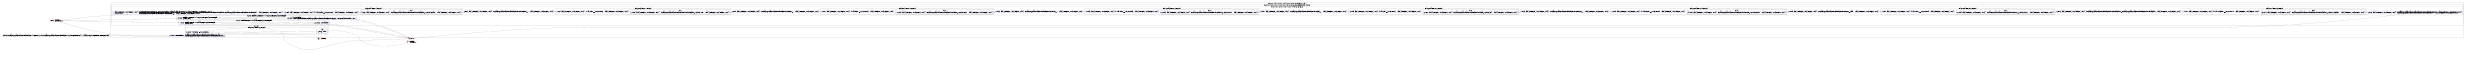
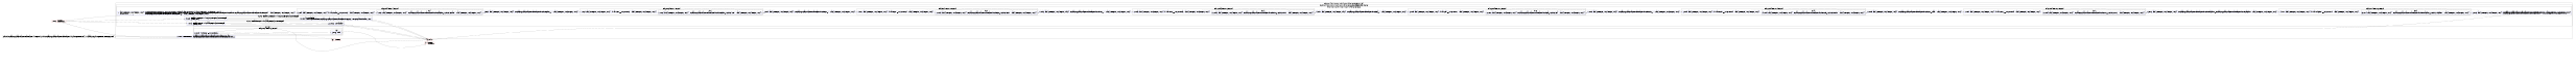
  digraph {
    rankdir=LR
    node [color=blue shape=record]
    n1 [label="{4\:\ 0x0051|Catch:\{ JSONException \-\> 0x0139, Exception \-\> 0x0134 \}\l|com.ghanapostgps.ghanapost.fragments.LocationFragment.this.CodeDigitalAddress = r7.getString(\"GPSName\")     \/\/ Catch:\{ JSONException \-\> 0x0139, Exception \-\> 0x0134 \}\l}"]
    n2 [label="{3\:\ 0x004f|Catch:\{ JSONException \-\> 0x0139, Exception \-\> 0x0134 \}\l|if (r7.has(\"GPSName\") == true) goto L_0x0051     \/\/ Catch:\{ JSONException \-\> 0x0139, Exception \-\> 0x0134 \}\l}"]
    n3 [label="{7\:\ 0x006d|Catch:\{ JSONException \-\> 0x0139, Exception \-\> 0x0134 \}\l|com.ghanapostgps.ghanapost.fragments.LocationFragment.this.CodeStreetAddress = r7.getString(\"Street\")     \/\/ Catch:\{ JSONException \-\> 0x0139, Exception \-\> 0x0134 \}\l}"]
    n4 [label="{6\:\ 0x006b|Catch:\{ JSONException \-\> 0x0139, Exception \-\> 0x0134 \}\l|if (r7.has(\"Street\") == true) goto L_0x006d     \/\/ Catch:\{ JSONException \-\> 0x0139, Exception \-\> 0x0134 \}\l}"]
    n5 [label="{10\:\ 0x0089|Catch:\{ JSONException \-\> 0x0139, Exception \-\> 0x0134 \}\l|com.ghanapostgps.ghanapost.fragments.LocationFragment.this.CodeRegion = r7.getString(\"Region\")     \/\/ Catch:\{ JSONException \-\> 0x0139, Exception \-\> 0x0134 \}\l}"]
    n6 [label="{9\:\ 0x0087|Catch:\{ JSONException \-\> 0x0139, Exception \-\> 0x0134 \}\l|if (r7.has(\"Region\") == true) goto L_0x0089     \/\/ Catch:\{ JSONException \-\> 0x0139, Exception \-\> 0x0134 \}\l}"]
    n7 [label="{13\:\ 0x00a5|Catch:\{ JSONException \-\> 0x0139, Exception \-\> 0x0134 \}\l|com.ghanapostgps.ghanapost.fragments.LocationFragment.this.CodeDistrict = r7.getString(\"District\")     \/\/ Catch:\{ JSONException \-\> 0x0139, Exception \-\> 0x0134 \}\l}"]
    n8 [label="{12\:\ 0x00a3|Catch:\{ JSONException \-\> 0x0139, Exception \-\> 0x0134 \}\l|if (r7.has(\"District\") == true) goto L_0x00a5     \/\/ Catch:\{ JSONException \-\> 0x0139, Exception \-\> 0x0134 \}\l}"]
    n9 [label="{22\:\ 0x00f9|Catch:\{ JSONException \-\> 0x0139, Exception \-\> 0x0134 \}\l|com.ghanapostgps.ghanapost.fragments.LocationFragment.this.CodeCountry = r7.getString(\"Country\")     \/\/ Catch:\{ JSONException \-\> 0x0139, Exception \-\> 0x0134 \}\l}"]
    n10 [label="{21\:\ 0x00f7|Catch:\{ JSONException \-\> 0x0139, Exception \-\> 0x0134 \}\l|if (r7.has(\"Country\") == true) goto L_0x00f9     \/\/ Catch:\{ JSONException \-\> 0x0139, Exception \-\> 0x0134 \}\l}"]
    n11 [label="{16\:\ 0x00c1|Catch:\{ JSONException \-\> 0x0139, Exception \-\> 0x0134 \}\l|com.ghanapostgps.ghanapost.fragments.LocationFragment.this.CodeArea = r7.getString(\"Area\")     \/\/ Catch:\{ JSONException \-\> 0x0139, Exception \-\> 0x0134 \}\l}"]
    n12 [label="{15\:\ 0x00bf|Catch:\{ JSONException \-\> 0x0139, Exception \-\> 0x0134 \}\l|if (r7.has(\"Area\") == true) goto L_0x00c1     \/\/ Catch:\{ JSONException \-\> 0x0139, Exception \-\> 0x0134 \}\l}"]
    n13 [label="{19\:\ 0x00dd|Catch:\{ JSONException \-\> 0x0139, Exception \-\> 0x0134 \}\l|com.ghanapostgps.ghanapost.fragments.LocationFragment.this.CodePostCode = r7.getString(\"PostCode\")     \/\/ Catch:\{ JSONException \-\> 0x0139, Exception \-\> 0x0134 \}\l}"]
    n14 [label="{18\:\ 0x00db|Catch:\{ JSONException \-\> 0x0139, Exception \-\> 0x0134 \}\l|if (r7.has(\"PostCode\") == true) goto L_0x00dd     \/\/ Catch:\{ JSONException \-\> 0x0139, Exception \-\> 0x0134 \}\l}"]
    n15 [label="{25\:\ 0x0119|Catch:\{ JSONException \-\> 0x0139, Exception \-\> 0x0134 \}\l|com.ghanapostgps.ghanapost.fragments.LocationFragment.this.CodeUniversalAddress = r7.getString(\"WorldAddress\")     \/\/ Catch:\{ JSONException \-\> 0x0139, Exception \-\> 0x0134 \}\l}"]
    n16 [label="{24\:\ 0x0117|Catch:\{ JSONException \-\> 0x0139, Exception \-\> 0x0134 \}\l|if (r7.has(\"WorldAddress\") == true) goto L_0x0119     \/\/ Catch:\{ JSONException \-\> 0x0139, Exception \-\> 0x0134 \}\l}"]
    n17 [label="{2\:\ ?|Catch:\{ JSONException \-\> 0x0139, Exception \-\> 0x0134 \}\lSplitter:B:1:0x0013\l|org.json.JSONObject org.json.JSONObject r7 = new org.json.JSONObject(r7).getJSONArray(\"Table\").getJSONObject(0)     \/\/ Catch:\{ JSONException \-\> 0x0139, Exception \-\> 0x0134 \}\lcom.ghanapostgps.ghanapost.fragments.LocationFragment.this.CodeLatLon = java.lang.String.format(\"%f,%f\", new java.lang.Object[]\{com.ghanapostgps.ghanapost.fragments.LocationFragment.this.CodeLatitude, com.ghanapostgps.ghanapost.fragments.LocationFragment.this.CodeLongitude\})     \/\/ Catch:\{ JSONException \-\> 0x0139, Exception \-\> 0x0134 \}\lcom.ghanapostgps.ghanapost.fragments.LocationFragment.this.CodeDigitalAddress = \"\"     \/\/ Catch:\{ JSONException \-\> 0x0139, Exception \-\> 0x0134 \}\l}"]
    n18 [label="{5\:\ 0x005d|Catch:\{ JSONException \-\> 0x0139, Exception \-\> 0x0134 \}\l|com.ghanapostgps.ghanapost.fragments.LocationFragment.this.CodeStreetAddress = \"\"     \/\/ Catch:\{ JSONException \-\> 0x0139, Exception \-\> 0x0134 \}\l}"]
    n19 [label="{8\:\ 0x0079|Catch:\{ JSONException \-\> 0x0139, Exception \-\> 0x0134 \}\l|com.ghanapostgps.ghanapost.fragments.LocationFragment.this.CodeRegion = \"\"     \/\/ Catch:\{ JSONException \-\> 0x0139, Exception \-\> 0x0134 \}\l}"]
    n20 [label="{11\:\ 0x0095|Catch:\{ JSONException \-\> 0x0139, Exception \-\> 0x0134 \}\l|com.ghanapostgps.ghanapost.fragments.LocationFragment.this.CodeDistrict = \"\"     \/\/ Catch:\{ JSONException \-\> 0x0139, Exception \-\> 0x0134 \}\l}"]
    n21 [label="{14\:\ 0x00b1|Catch:\{ JSONException \-\> 0x0139, Exception \-\> 0x0134 \}\l|com.ghanapostgps.ghanapost.fragments.LocationFragment.this.CodeArea = \"\"     \/\/ Catch:\{ JSONException \-\> 0x0139, Exception \-\> 0x0134 \}\l}"]
    n22 [label="{17\:\ 0x00cd|Catch:\{ JSONException \-\> 0x0139, Exception \-\> 0x0134 \}\l|com.ghanapostgps.ghanapost.fragments.LocationFragment.this.CodePostCode = \"\"     \/\/ Catch:\{ JSONException \-\> 0x0139, Exception \-\> 0x0134 \}\l}"]
    n23 [label="{20\:\ 0x00e9|Catch:\{ JSONException \-\> 0x0139, Exception \-\> 0x0134 \}\l|com.ghanapostgps.ghanapost.fragments.LocationFragment.this.CodeCountry = \"Ghana\"     \/\/ Catch:\{ JSONException \-\> 0x0139, Exception \-\> 0x0134 \}\l}"]
    n24 [label="{23\:\ 0x0105|Catch:\{ JSONException \-\> 0x0139, Exception \-\> 0x0134 \}\l|com.ghanapostgps.ghanapost.fragments.LocationFragment.this.CodeUniversalAddress = com.ghanapostgps.ghanapost.fragments.LocationFragment.this.CodeDigitalAddress     \/\/ Catch:\{ JSONException \-\> 0x0139, Exception \-\> 0x0134 \}\l}"]
    n25 [label="{26\:\ 0x0125|Catch:\{ JSONException \-\> 0x0139, Exception \-\> 0x0134 \}\l|com.ghanapostgps.ghanapost.fragments.LocationFragment.this.SetCurrentAddressFromRequest()     \/\/ Catch:\{ JSONException \-\> 0x0139, Exception \-\> 0x0134 \}\lcom.ghanapostgps.ghanapost.fragments.LocationFragment.this.sendMessageToMapView()     \/\/ Catch:\{ JSONException \-\> 0x0139, Exception \-\> 0x0134 \}\l}"]
    n26 [label="{29\:\ 0x0139|ExcHandler: JSONException (r7v4 'e' org.json.JSONException A[CUSTOM_DECLARE])\lSplitter:B:1:0x0013\l}"]
    n27 [label="{30\:\ 0x013a|r7.printStackTrace()\landroid.widget.Toast.makeText(com.ghanapostgps.ghanapost.fragments.LocationFragment.this.getActivity(), \"Error getting address information\", 1).show()\l}"]
    n28 [label="{27\:\ 0x0134|ExcHandler: Exception (r7v9 'e' java.lang.Exception A[CUSTOM_DECLARE])\lSplitter:B:1:4x0013\l}"]
    n29 [label="{28\:\ 0x0135|r7.printStackTrace()\l}"]
    n30 [label="{33\:\ 0x0156|r0.hide()\l}"]
    n31 [label="{32\:\ 0x0154|if (r0.isShowing() == true) goto L_0x0156\l}"]
    n32 [label="{0\:\ 0x0000|MTH_ENTER_BLOCK\l|com.ghanapostgps.ghanapost.fragments.LocationFragment.this.isMakingRequest = false\lcom.ghanapostgps.ghanapost.fragments.LocationFragment.this.LocationRequestView.setVisibility(8)\l}"]
    n33 [color=red label="{31\:\ 0x014e}"]
    n34 [color=red label="{34\:\ ?|SYNTHETIC\lORIG_RETURN\l}"]
    n35 [color=red label="{35\:\ ?|SYNTHETIC\l}"]
-   n36 [color=red label="{1\:\ 0x0013|SYNTHETIC\lSplitter:B:1:0x0013\l}"]
+   n36 [color=red label="{1\:\ 0x0013|SYNTHETIC\lStreet:B:1:0x0013\l}"]
    n37 [label="{public void com.ghanapostgps.ghanapost.fragments.LocationFragment.14.1.onResponse((r6v0 'this' com.ghanapostgps.ghanapost.fragments.LocationFragment$14$1 A[IMMUTABLE_TYPE, THIS]), (r7v0 java.lang.String A[IMMUTABLE_TYPE, METHOD_ARGUMENT])) }" color=""]
    subgraph cluster_1 {
      label="R(3:0|(17:2|(1:4)|5|(1:7)|8|(1:10)|11|(1:13)|14|(1:16)|17|(1:19)|20|(1:22)|23|(1:25)|26)|(1:(1:33)))"
      n32
      subgraph cluster_2 {
        label="Try: R(17:2|(1:4)|5|(1:7)|8|(1:10)|11|(1:13)|14|(1:16)|17|(1:19)|20|(1:22)|23|(1:25)|26) catches: R(2:29|30), R(2:27|28)"
        subgraph cluster_3 {
          label="R(17:2|(1:4)|5|(1:7)|8|(1:10)|11|(1:13)|14|(1:16)|17|(1:19)|20|(1:22)|23|(1:25)|26)"
          n17
          n18
          n19
          n20
          n21
          n22
          n23
          n24
          n25
          subgraph cluster_4 {
            label="IF [B:3:0x004f] THEN: R(1:4) ELSE: null"
            n2
            subgraph cluster_5 {
              label="R(1:4)"
              n1
            }
          }
          subgraph cluster_6 {
            label="IF [B:6:0x006b] THEN: R(1:7) ELSE: null"
            n4
            subgraph cluster_7 {
              label="R(1:7)"
              n3
            }
          }
          subgraph cluster_8 {
            label="IF [B:9:0x0087] THEN: R(1:10) ELSE: null"
            n6
            subgraph cluster_9 {
              label="R(1:10)"
              n5
            }
          }
          subgraph cluster_10 {
            label="IF [B:12:0x00a3] THEN: R(1:13) ELSE: null"
            n8
            subgraph cluster_11 {
              label="R(1:13)"
              n7
            }
          }
          subgraph cluster_12 {
            label="IF [B:21:0x00f7] THEN: R(1:22) ELSE: null"
            n10
            subgraph cluster_13 {
              label="R(1:22)"
              n9
            }
          }
          subgraph cluster_14 {
            label="IF [B:15:0x00bf] THEN: R(1:16) ELSE: null"
            n12
            subgraph cluster_15 {
              label="R(1:16)"
              n11
            }
          }
          subgraph cluster_16 {
            label="IF [B:18:0x00db] THEN: R(1:19) ELSE: null"
            n14
            subgraph cluster_17 {
              label="R(1:19)"
              n13
            }
          }
          subgraph cluster_18 {
            label="IF [B:24:0x0117] THEN: R(1:25) ELSE: null"
            n16
            subgraph cluster_19 {
              label="R(1:25)"
              n15
            }
          }
        }
        subgraph cluster_20 {
          label="R(2:29|30) | ExcHandler: JSONException (r7v4 'e' org.json.JSONException A[CUSTOM_DECLARE])\l"
          n26
          n27
        }
        subgraph cluster_21 {
          label="R(2:27|28) | ExcHandler: Exception (r7v9 'e' java.lang.Exception A[CUSTOM_DECLARE])\l"
          n28
          n29
        }
      }
      subgraph cluster_22 {
        label="R(1:(1:33))"
        subgraph cluster_23 {
          label="IF [B:32:0x0154] THEN: R(1:33) ELSE: null"
          n31
          subgraph cluster_24 {
            label="R(1:33)"
            n30
          }
        }
      }
    }
    subgraph cluster_25 {
      label="R(2:29|30) | ExcHandler: JSONException (r7v4 'e' org.json.JSONException A[CUSTOM_DECLARE])\l"
    }
    subgraph cluster_26 {
      label="R(2:27|28) | ExcHandler: Exception (r7v9 'e' java.lang.Exception A[CUSTOM_DECLARE])\l"
    }
    n1 -> n18
    n2 -> n1
    n2 -> n18 [style=dashed]
    n3 -> n19
    n4 -> n3
    n4 -> n19 [style=dashed]
    n5 -> n20
    n6 -> n5
    n6 -> n20 [style=dashed]
    n7 -> n21
    n8 -> n7
    n8 -> n21 [style=dashed]
    n9 -> n24
    n10 -> n9
    n10 -> n24 [style=dashed]
    n11 -> n22
    n12 -> n11
    n12 -> n22 [style=dashed]
    n13 -> n23 [style=dashed]
    n14 -> n13
    n14 -> n23 [style=dashed]
    n15 -> n25
    n16 -> n15
    n16 -> n25 [style=dashed]
    n17 -> n2
    n18 -> n4
    n19 -> n6
    n20 -> n8
    n21 -> n12
    n22 -> n14
    n23 -> n10
    n24 -> n16
    n25 -> n33
    n26 -> n27
    n26 -> n27
    n27 -> n33
    n27 -> n33
    n28 -> n29
    n28 -> n29
    n29 -> n33
    n29 -> n33
    n30 -> n34
    n31 -> n30
    n31 -> n35 [style=dashed]
    n32 -> n36
    n33 -> n31
    n36 -> n17
    n36 -> n26
    n36 -> n28
    n37 -> n32
  }
